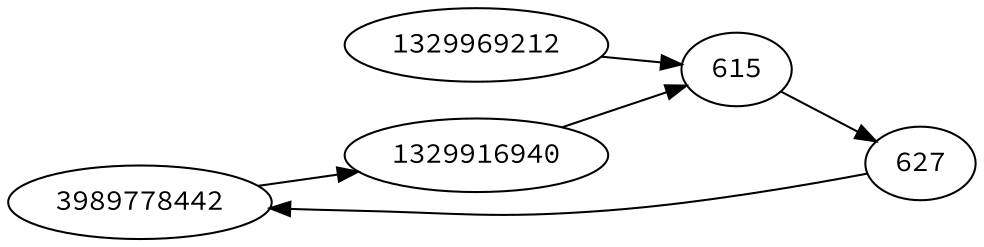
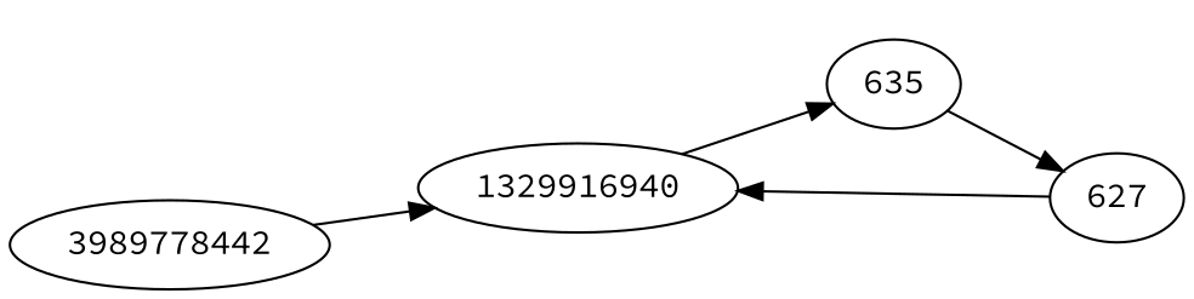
  strict digraph {
    fontname="Source Code Pro"
    rankdir=LR
    node [fontname="Source Code Pro"]
    edge [fontname="Source Code Pro"]
    3989778442
    1329916940
-   635 [label=615]
+   635
    627
-   1329969212
    3989778442 -> 1329916940
    1329916940 -> 635
    635 -> 627
-   627 -> 3989778442
-   1329969212 -> 635
+   627 -> 1329916940
  }
